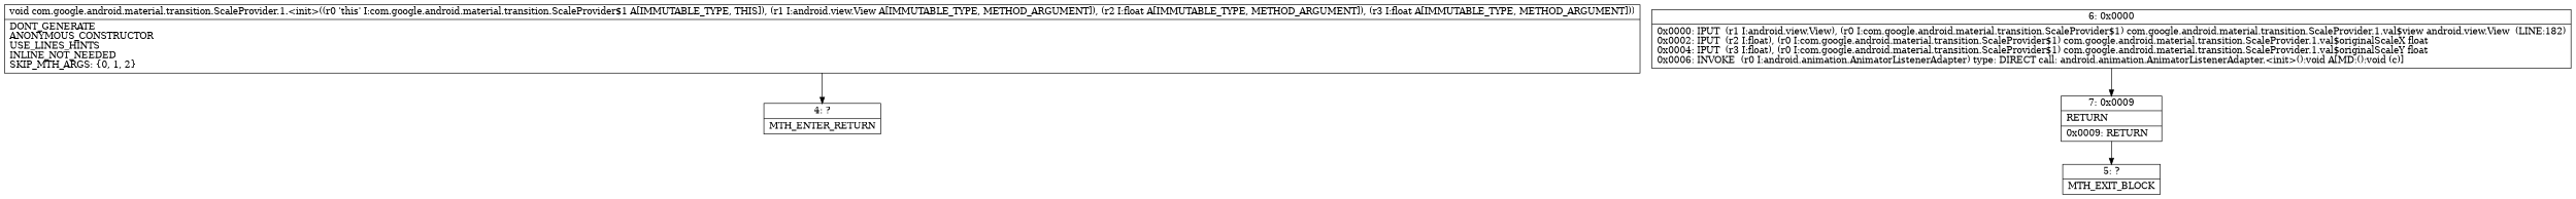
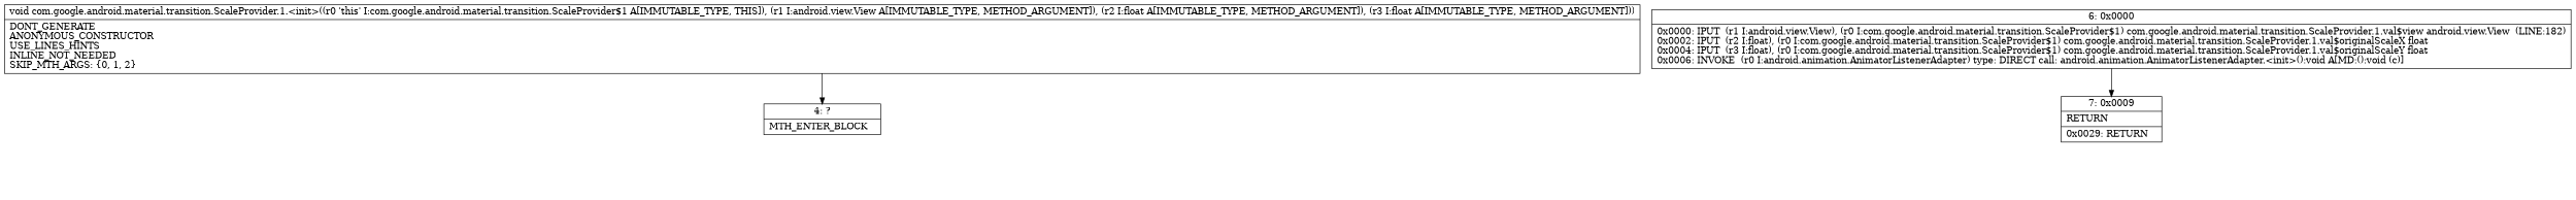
  digraph {
    node [shape=record]
-   n1 [label="{4\:\ ?|MTH_ENTER_RETURN\l}"]
+   n1 [label="{4\:\ ?|MTH_ENTER_BLOCK\l}"]
    n2 [label="{6\:\ 0x0000|0x0000: IPUT  (r1 I:android.view.View), (r0 I:com.google.android.material.transition.ScaleProvider$1) com.google.android.material.transition.ScaleProvider.1.val$view android.view.View  (LINE:182)\l0x0002: IPUT  (r2 I:float), (r0 I:com.google.android.material.transition.ScaleProvider$1) com.google.android.material.transition.ScaleProvider.1.val$originalScaleX float \l0x0004: IPUT  (r3 I:float), (r0 I:com.google.android.material.transition.ScaleProvider$1) com.google.android.material.transition.ScaleProvider.1.val$originalScaleY float \l0x0006: INVOKE  (r0 I:android.animation.AnimatorListenerAdapter) type: DIRECT call: android.animation.AnimatorListenerAdapter.\<init\>():void A[MD:():void (c)]\l}"]
-   n3 [label="{7\:\ 0x0009|RETURN\l|0x0009: RETURN   \l}"]
-   n4 [label="{5\:\ ?|MTH_EXIT_BLOCK\l}"]
+   n3 [label="{7\:\ 0x0009|RETURN\l|0x0029: RETURN   \l}"]
    n5 [label="{void com.google.android.material.transition.ScaleProvider.1.\<init\>((r0 'this' I:com.google.android.material.transition.ScaleProvider$1 A[IMMUTABLE_TYPE, THIS]), (r1 I:android.view.View A[IMMUTABLE_TYPE, METHOD_ARGUMENT]), (r2 I:float A[IMMUTABLE_TYPE, METHOD_ARGUMENT]), (r3 I:float A[IMMUTABLE_TYPE, METHOD_ARGUMENT]))  | DONT_GENERATE\lANONYMOUS_CONSTRUCTOR\lUSE_LINES_HINTS\lINLINE_NOT_NEEDED\lSKIP_MTH_ARGS: \{0, 1, 2\}\l}"]
    n2 -> n3
-   n3 -> n4
    n5 -> n1
  }
